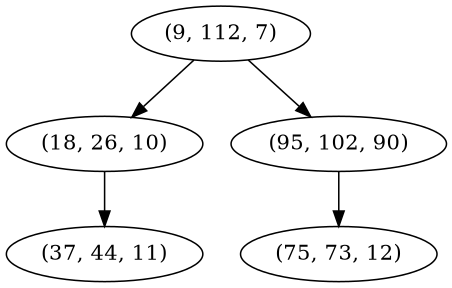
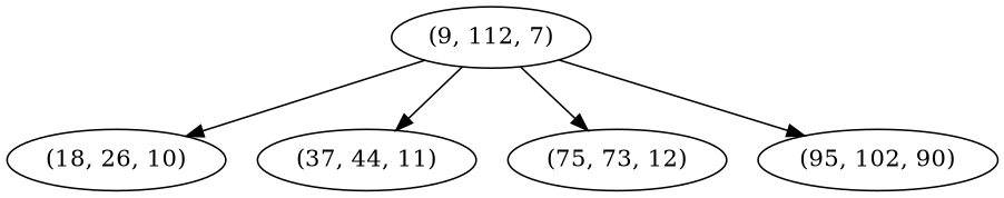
  digraph {
    "(9, 112, 7)"
    "(18, 26, 10)"
    "(37, 44, 11)"
    n4 [label="(75, 73, 12)"]
    n5 [label="(95, 102, 90)"]
    "(9, 112, 7)" -> "(18, 26, 10)"
-   "(18, 26, 10)" -> "(37, 44, 11)"
-   n5 -> n4
+   "(9, 112, 7)" -> "(37, 44, 11)"
+   "(9, 112, 7)" -> n4
    "(9, 112, 7)" -> n5
  }
